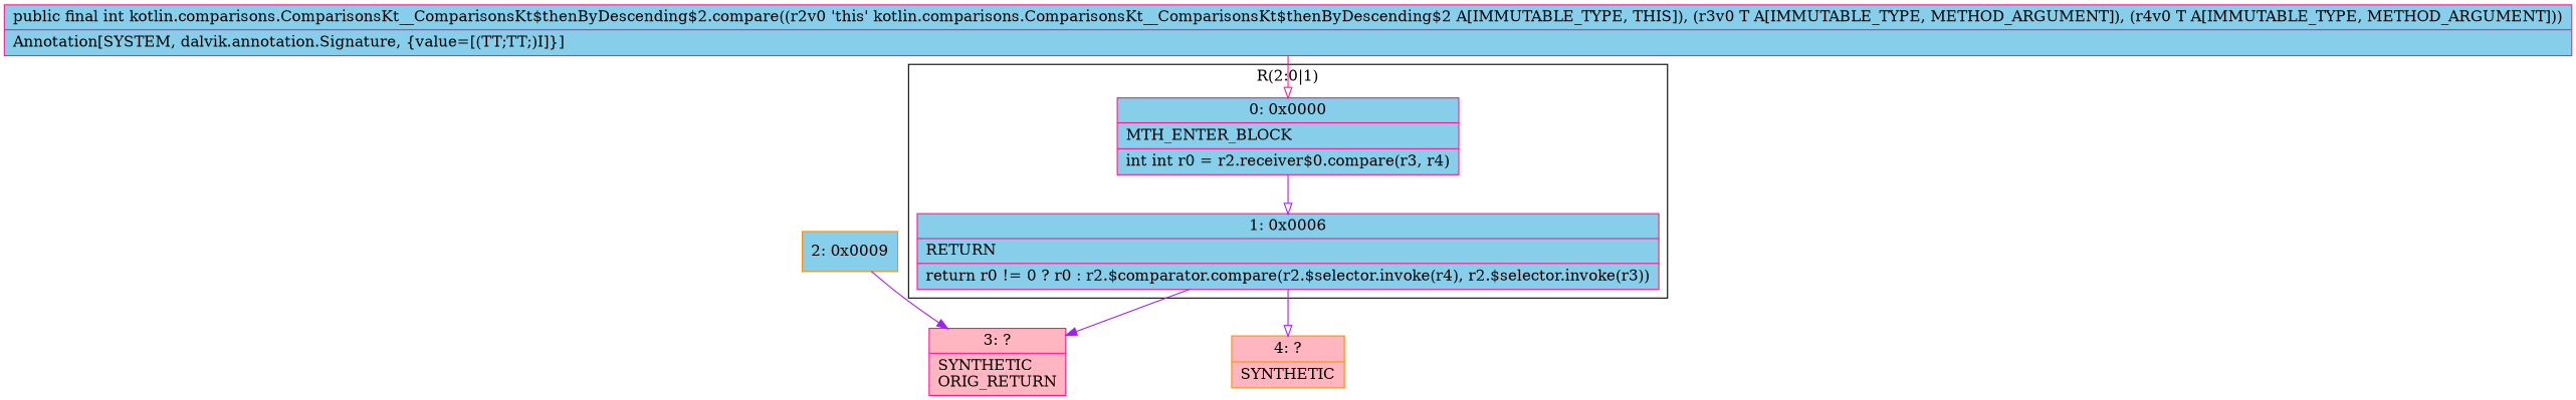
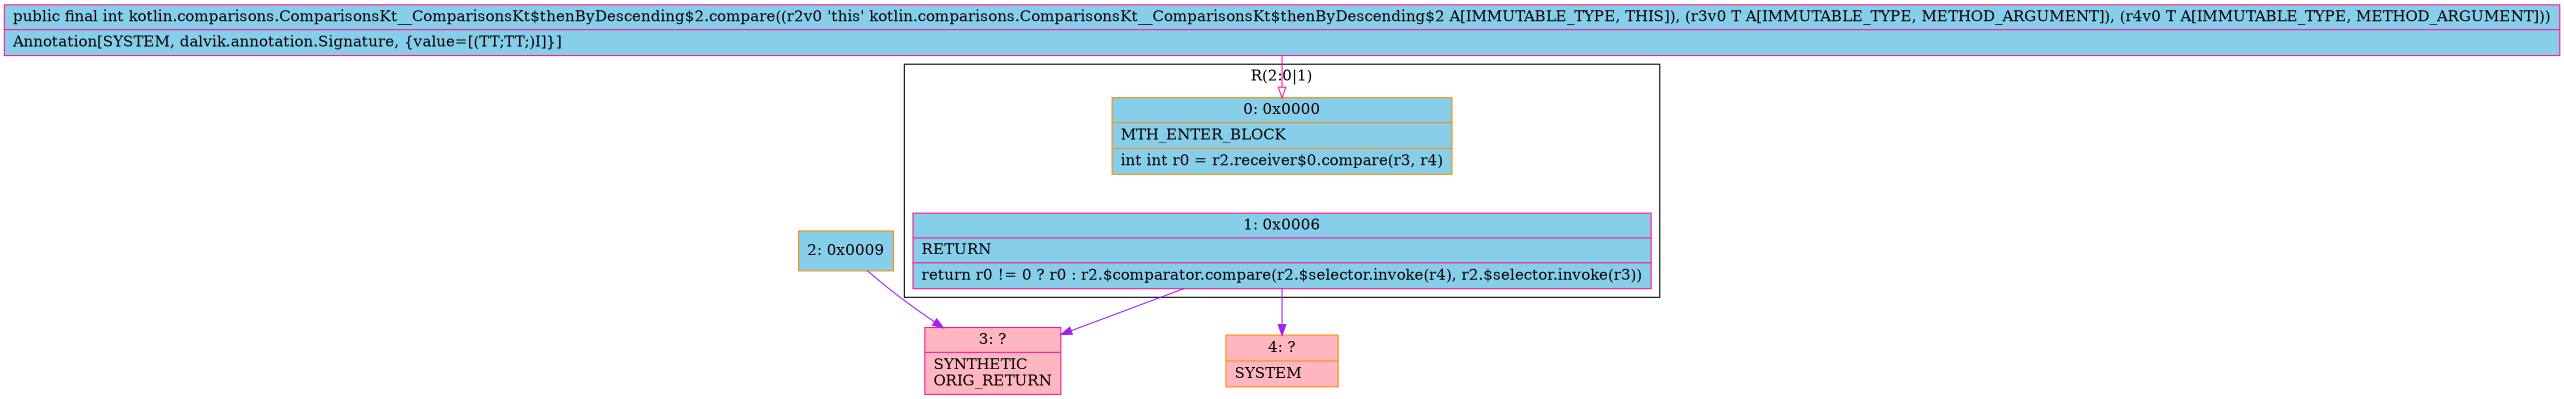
  digraph {
    node [color=darkorange fillcolor=skyblue shape=record style=filled]
    edge [arrowhead=onormal color=purple]
-   n1 [color=deeppink label="{0\:\ 0x0000|MTH_ENTER_BLOCK\l|int int r0 = r2.receiver$0.compare(r3, r4)\l}"]
+   n1 [label="{0\:\ 0x0000|MTH_ENTER_BLOCK\l|int int r0 = r2.receiver$0.compare(r3, r4)\l}"]
    n2 [color=deeppink label="{1\:\ 0x0006|RETURN\l|return r0 != 0 ? r0 : r2.$comparator.compare(r2.$selector.invoke(r4), r2.$selector.invoke(r3))\l}"]
-   n3 [fillcolor=lightpink label="{4\:\ ?|SYNTHETIC\l}"]
+   n3 [fillcolor=lightpink label="{4\:\ ?|SYSTEM\l}"]
    n4 [color=deeppink fillcolor=lightpink label="{3\:\ ?|SYNTHETIC\lORIG_RETURN\l}"]
    n5 [label="{2\:\ 0x0009}"]
    n6 [color=deeppink label="{public final int kotlin.comparisons.ComparisonsKt__ComparisonsKt$thenByDescending$2.compare((r2v0 'this' kotlin.comparisons.ComparisonsKt__ComparisonsKt$thenByDescending$2 A[IMMUTABLE_TYPE, THIS]), (r3v0 T A[IMMUTABLE_TYPE, METHOD_ARGUMENT]), (r4v0 T A[IMMUTABLE_TYPE, METHOD_ARGUMENT]))  | Annotation[SYSTEM, dalvik.annotation.Signature, \{value=[(TT;TT;)I]\}]\l}"]
    subgraph cluster_1 {
      label="R(2:0|1)"
      n1
      n2
    }
-   n1 -> n2
-   n2 -> n3
+   n2 -> n3 [arrowhead=normal]
    n2 -> n4 [arrowhead=normal]
    n5 -> n4 [arrowhead=normal]
    n6 -> n1 [color=deeppink]
  }
